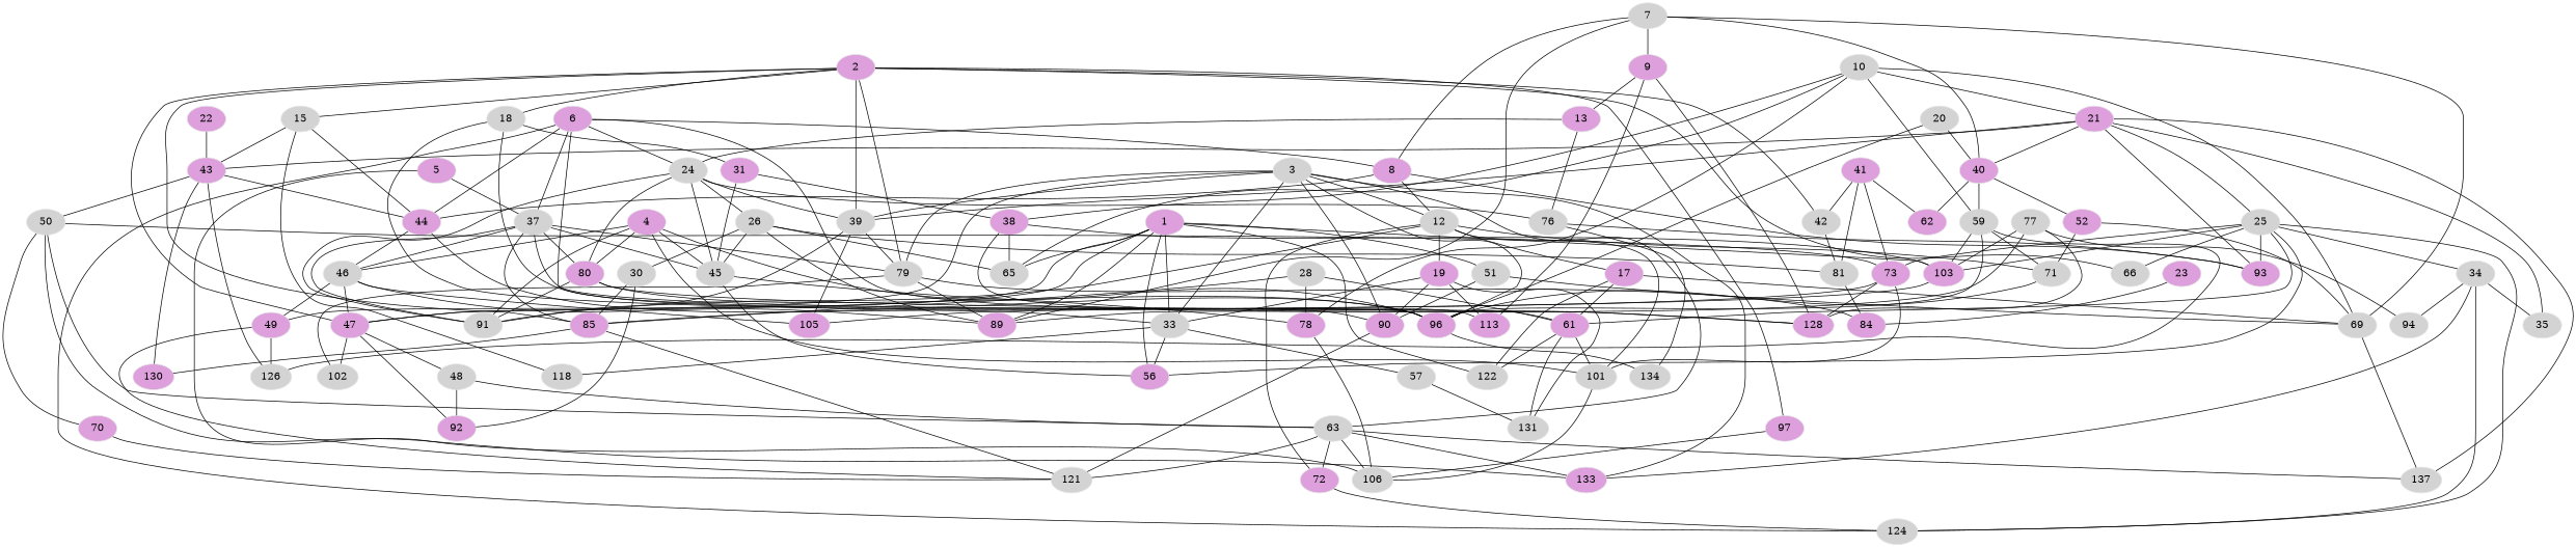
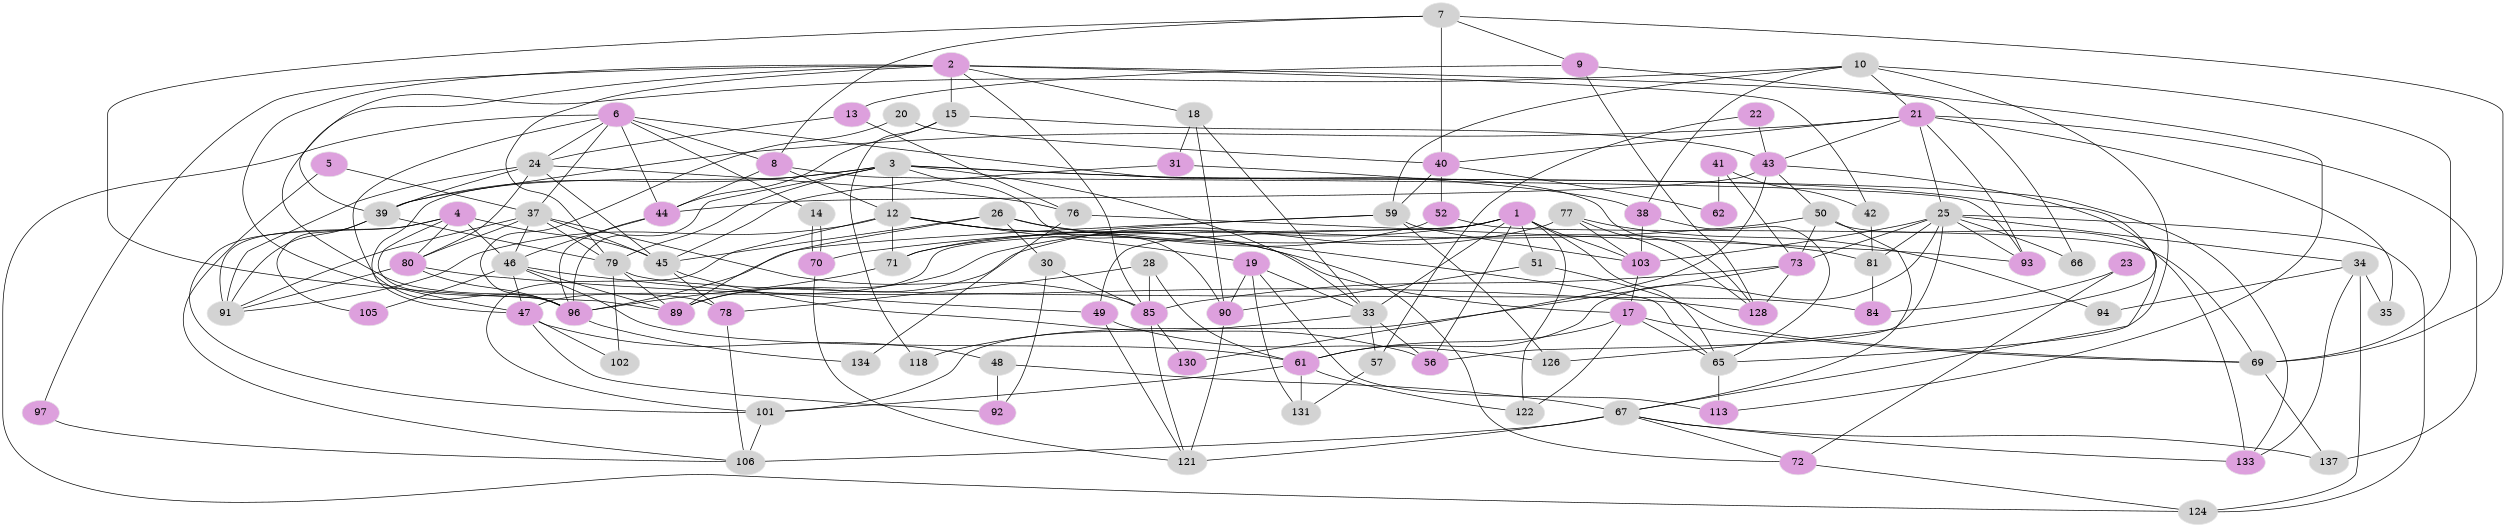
  graph {
    node [color=gray90 fillcolor=lightgrey style=filled]
    1 [fillcolor=plum super="+83"]
    33 [super="+108"]
    47 [fillcolor=plum super="+127"]
    49 [fillcolor=plum super="+74"]
    51
    56 [fillcolor=plum super="+109"]
    65
    89 [fillcolor=plum super="+100"]
    103 [fillcolor=plum super="+111"]
    122
    118
    57
    92 [fillcolor=plum]
    102
    48
    126
    121 [super="+132"]
    90 [fillcolor=plum super="+115"]
    69 [super="+95"]
    113 [fillcolor=plum]
    105 [fillcolor=plum]
    2 [fillcolor=plum super="+29"]
    15
    18
    39 [super="+60"]
    42
    66
    79 [super="+114"]
    85 [fillcolor=plum super="+99"]
    97 [fillcolor=plum]
    44 [fillcolor=plum super="+64"]
    43 [fillcolor=plum super="+98"]
    31 [fillcolor=plum]
    91 [super="+120"]
    81
    84 [fillcolor=plum]
    130 [fillcolor=plum]
    106 [super="+107"]
    3 [super="+59"]
    12 [super="+32"]
-   67 [super="+125" label=63]
+   67 [super="+125"]
    96 [fillcolor=plum super="+116"]
    133 [fillcolor=plum]
    101 [super="+112"]
    17 [fillcolor=plum super="+119"]
    19 [fillcolor=plum super="+82"]
    71
    72 [fillcolor=plum]
    137
    134
    4 [fillcolor=plum super="+75"]
    45
    46 [super="+53"]
    80 [fillcolor=plum super="+104"]
    78 [fillcolor=plum super="+117"]
    61 [fillcolor=plum super="+63"]
    128 [fillcolor=plum]
    37 [super="+88"]
    5 [fillcolor=plum]
    6 [fillcolor=plum super="+138"]
    8 [fillcolor=plum super="+11"]
+   14
    24 [super="+86"]
    124 [super="+129"]
    93 [fillcolor=plum]
    70 [fillcolor=plum]
    76 [super="+135"]
    26 [super="+68"]
    7
    9 [fillcolor=plum]
    40 [fillcolor=plum super="+87"]
    13 [fillcolor=plum]
    n73 [label=59 super="+110"]
    52 [fillcolor=plum]
    62 [fillcolor=plum]
    10 [super="+16"]
    21 [fillcolor=plum super="+27"]
    38 [fillcolor=plum]
    25 [super="+36"]
    35
    131
    50 [super="+55"]
    73 [fillcolor=plum super="+136"]
    20
    34 [super="+123"]
    22 [fillcolor=plum]
    23 [fillcolor=plum]
    30
    94
    28
    41 [fillcolor=plum]
    77
    1 -- 33
    1 -- 47
    1 -- 49
    1 -- 51
    1 -- 56
    1 -- 65
    1 -- 89
    1 -- 103
    1 -- 122
    33 -- 56
    33 -- 118
    33 -- 57
    47 -- 92
    47 -- 102
    47 -- 48
    49 -- 126
    49 -- 121
    51 -- 90
    51 -- 69
-   38 -- 113
-   103 -- 105
+   65 -- 113
+   103 -- 17
    57 -- 131
    48 -- 92
    48 -- 67
    90 -- 121
    69 -- 137
    2 -- 47
    2 -- 15
    2 -- 18
    2 -- 39
    2 -- 42
    2 -- 66
    2 -- 79
    2 -- 85
    2 -- 97
    15 -- 118
    15 -- 44
    15 -- 43
    18 -- 33
    18 -- 90
    18 -- 31
    39 -- 105
    39 -- 79
    39 -- 91
    42 -- 81
    79 -- 89
    79 -- 102
    79 -- 84
    85 -- 121
    85 -- 130
    97 -- 106
    44 -- 96
    44 -- 46
    43 -- 126
    43 -- 44 [weight=2]
    43 -- 130
    43 -- 50
    31 -- 45
    31 -- 38
    81 -- 84
    3 -- 33
    3 -- 47
    3 -- 90
    3 -- 39
    3 -- 79 [weight=2]
    3 -- 12
    3 -- 67
    3 -- 96
    3 -- 133
    12 -- 91
    12 -- 101
    12 -- 17
    12 -- 19
    12 -- 71
    12 -- 72
    67 -- 121 [weight=2]
    67 -- 106 [weight=2]
    67 -- 133
    67 -- 72
    67 -- 137
    96 -- 134
    101 -- 106
+   17 -- 65
    17 -- 122
    17 -- 69
    17 -- 61
    19 -- 33
    19 -- 90
    19 -- 113
    19 -- 131
    71 -- 96
    72 -- 124
    4 -- 91
    4 -- 96
    4 -- 101
    4 -- 45
    4 -- 46
    4 -- 80
    45 -- 56
    45 -- 78
    46 -- 47 [weight=2]
    46 -- 49
    46 -- 89
    46 -- 105
-   37 -- 61
+   46 -- 61
    80 -- 91
    80 -- 96
    80 -- 128
    78 -- 106
    61 -- 122
    61 -- 101
    61 -- 131
    37 -- 79
    37 -- 85
    37 -- 91
    37 -- 45
    37 -- 46
    37 -- 80
    5 -- 106
    5 -- 37
    6 -- 44
    6 -- 96
    6 -- 128
    6 -- 37
    6 -- 8
+   6 -- 14
    6 -- 24
    6 -- 124
    8 -- 44 [weight=2]
    8 -- 12
    8 -- 93
+   14 -- 70
+   14 -- 70
    24 -- 39
    24 -- 91
    24 -- 45
    24 -- 80
    24 -- 76
-   24 -- 26
    70 -- 121
    76 -- 134
    76 -- 93
    26 -- 65
    26 -- 89
    26 -- 81
    26 -- 45
    26 -- 30
    7 -- 89
    7 -- 69
    7 -- 8
    7 -- 9
    7 -- 40
    9 -- 113
    9 -- 128
    9 -- 13
    40 -- n73
    40 -- 52
    40 -- 62
    13 -- 24
    13 -- 76
    n73 -- 103
    n73 -- 126
    n73 -- 96
    n73 -- 71
    52 -- 69
    52 -- 71
    10 -- 65
    10 -- 69
    10 -- 78
    10 -- n73
    10 -- 21
    10 -- 38
    21 -- 39
    21 -- 43
    21 -- 137
    21 -- 93
    21 -- 40
    21 -- 25
    21 -- 35
    38 -- 65
    38 -- 103
    25 -- 56
    25 -- 103
    25 -- 66
-   41 -- 81
+   25 -- 81
    25 -- 61
    25 -- 124
    25 -- 93
    25 -- 73
    25 -- 34
    50 -- 67
    50 -- 133
    50 -- 70
    50 -- 73
    73 -- 85
    73 -- 101
    73 -- 128
    20 -- 96
    20 -- 40
    34 -- 133
    34 -- 124
    34 -- 35
    34 -- 94
+   22 -- 57
    22 -- 43
    23 -- 84
+   23 -- 72
    30 -- 92
    30 -- 85
    28 -- 85
    28 -- 78
    28 -- 61
    41 -- 42
    41 -- 62
    41 -- 73
    77 -- 89
    77 -- 103
    77 -- 128
    77 -- 94
  }
